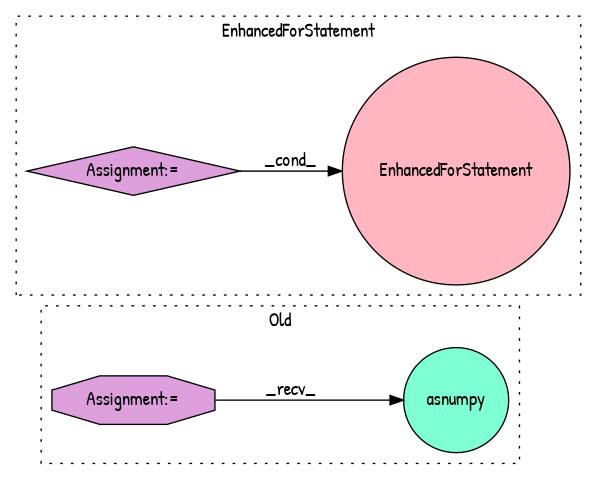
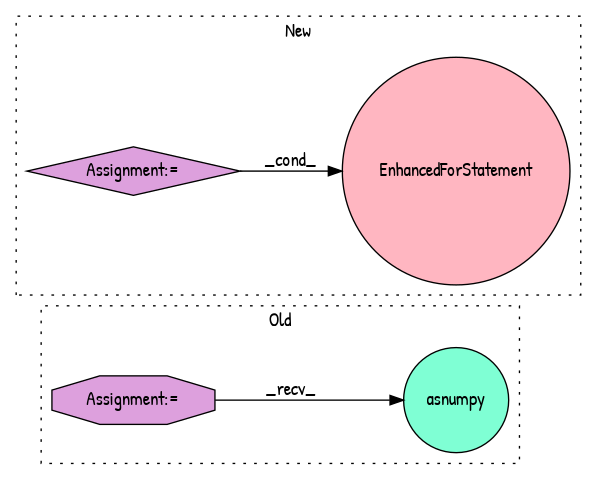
  digraph {
    rankdir=LR
    fontname="Patrick Hand"
    node [a=7 l="53,2" s="3366,3462" shape=circle style=filled fillcolor=plum fontname="Patrick Hand"]
    edge [fontname="Patrick Hand"]
    n1 [a=32 l=9 label=asnumpy s=3760 fillcolor=aquamarine]
    n2 [l=1 label="Assignment:=" s=3022 shape=octagon]
    n3 [a=70 label=EnhancedForStatement fillcolor=lightpink]
    n4 [label="Assignment:=" shape=diamond]
    subgraph cluster_1 {
      label=Old
      style=dotted
      n1
      n2
    }
    subgraph cluster_2 {
-     label=EnhancedForStatement
+     label=New
      style=dotted
      n3
      n4
    }
    n2 -> n1 [label=_recv_]
    n4 -> n3 [label=_cond_]
  }
